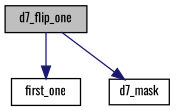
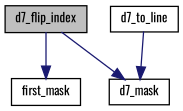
  digraph {
    fontname=Oswald
    rankdir=TB
    node [color=black fontname=Oswald fontsize=10 shape=record]
    edge [color=midnightblue fontname=Oswald fontsize=10 labelfontname=FreeSans labelfontsize=10 style=solid]
-   n1 [fillcolor=grey75 fontcolor=black height=0.2 label=d7_flip_one style=filled width=0.4]
-   n2 [height=0.2 label=first_one width=0.4]
+   n1 [fillcolor=grey75 fontcolor=black height=0.2 label=d7_flip_index style=filled width=0.4]
+   n2 [height=0.2 label=first_mask width=0.4]
    n3 [height=0.2 label=d7_mask width=0.4]
+   n4 [height=0.2 label=d7_to_line width=0.4]
    n1 -> n2
    n1 -> n3
+   n4 -> n3
  }
